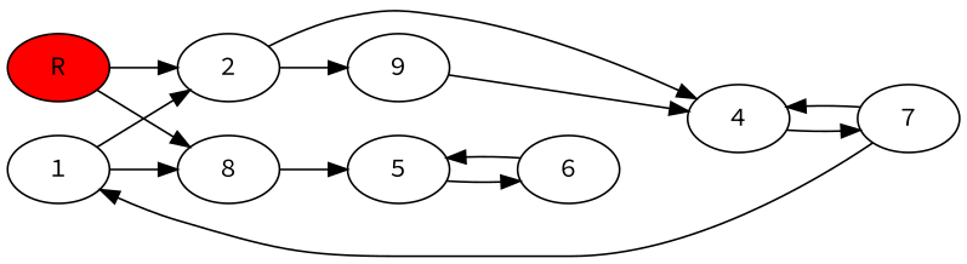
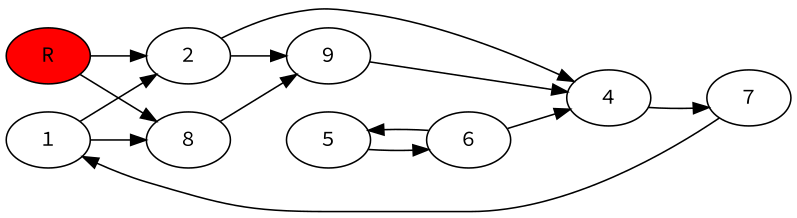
  digraph {
    fontname="Source Code Pro"
    rankdir=LR
    node [fontname="Source Code Pro"]
    edge [fontname="Source Code Pro"]
    1
    2
    8
    n4 [label=9]
    4
    7
    5
    6
    R [fillcolor="#ff0000" style=filled]
    1 -> 2
    1 -> 8
    2 -> n4
    2 -> 4
-   8 -> 5
+   8 -> n4
    n4 -> 4
    4 -> 7
    7 -> 1
-   7 -> 4
+   6 -> 4
    5 -> 6
    6 -> 5
    R -> 2
    R -> 8
  }
